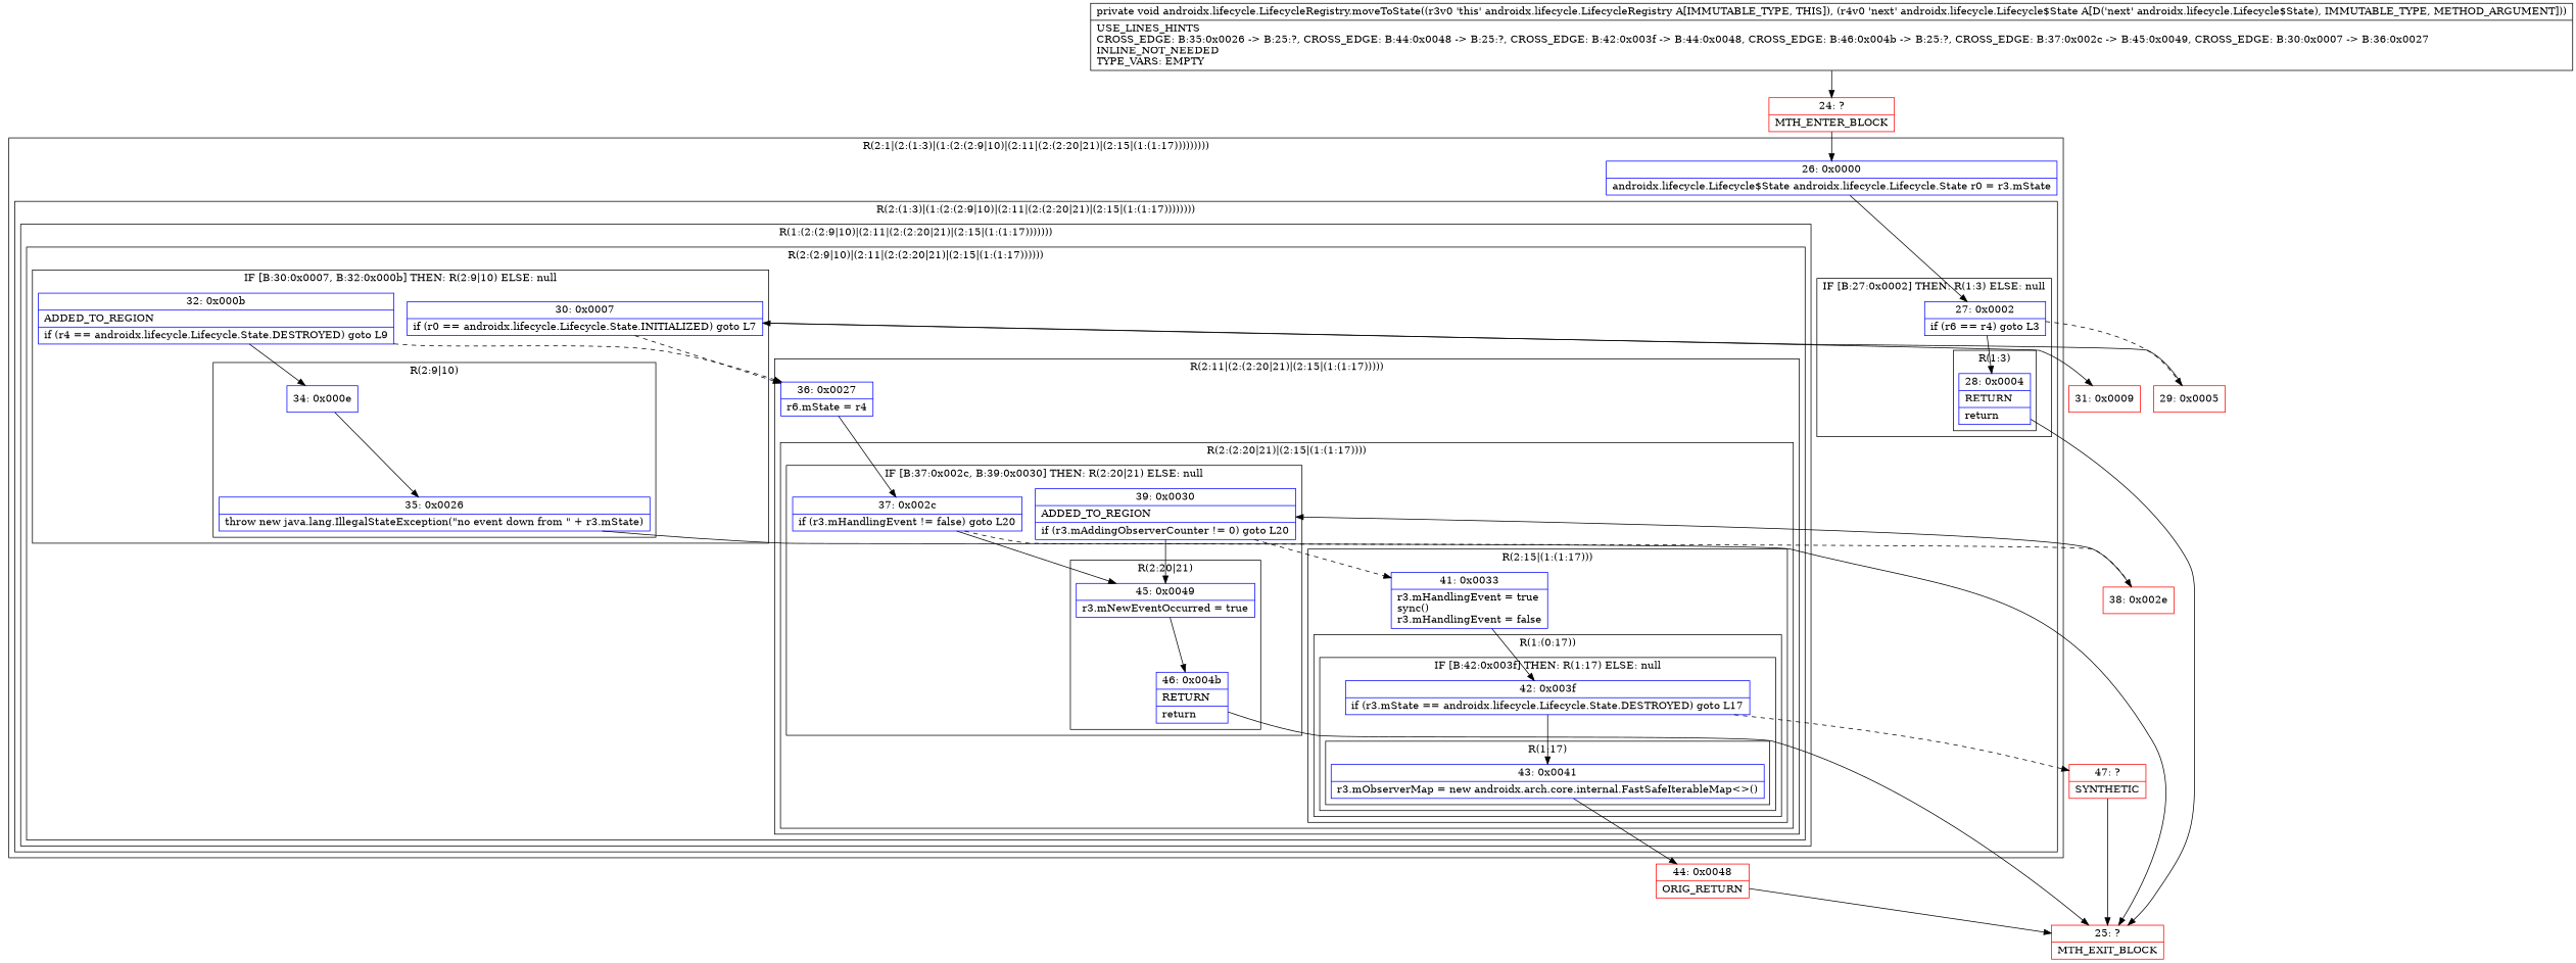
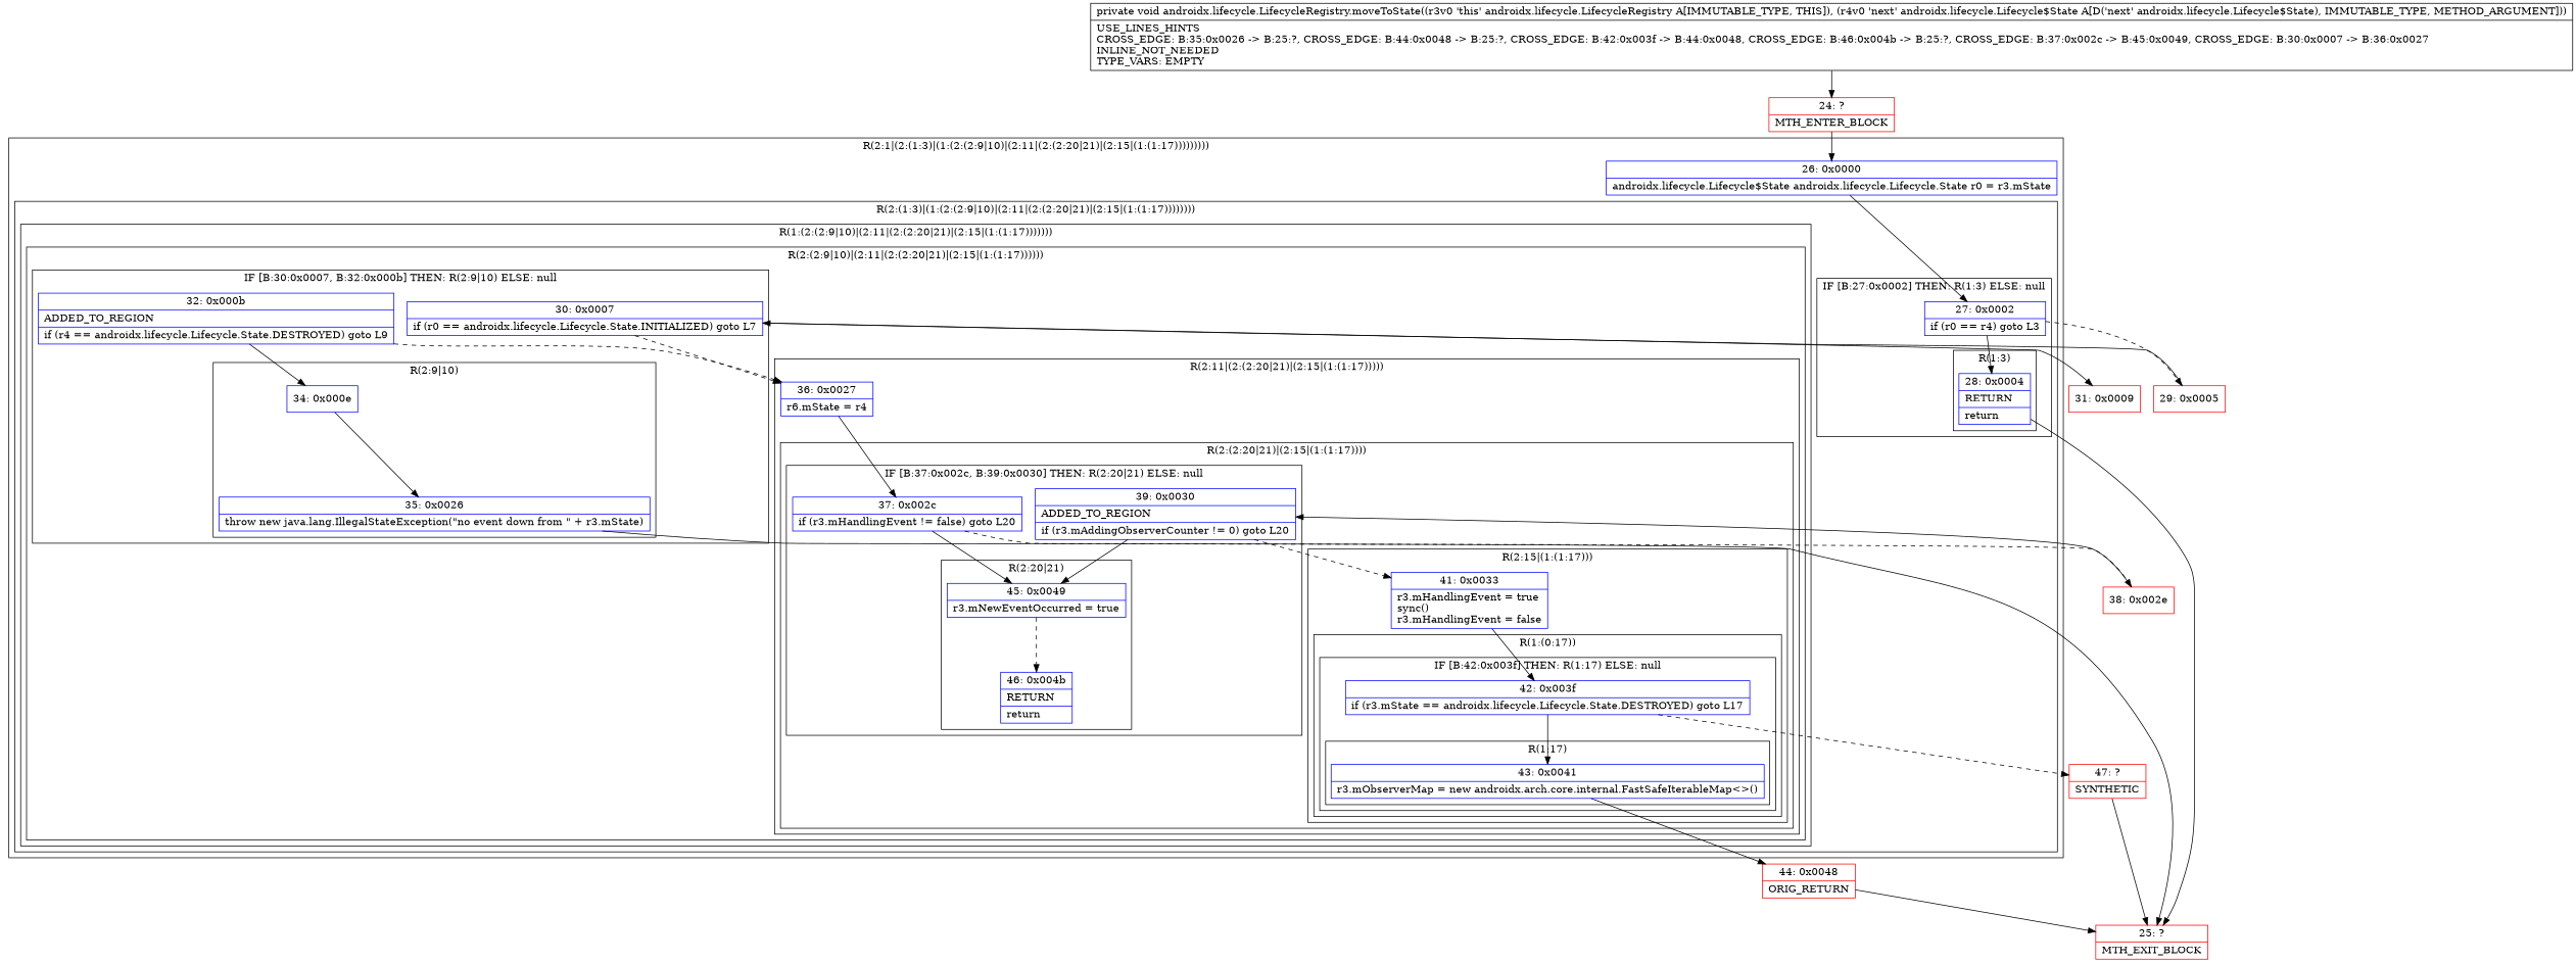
  digraph {
    node [color=blue shape=record]
    n1 [label="{28\:\ 0x0004|RETURN\l|return\l}"]
-   n2 [label="{27\:\ 0x0002|if (r6 == r4) goto L3\l}"]
+   n2 [label="{27\:\ 0x0002|if (r0 == r4) goto L3\l}"]
    n3 [label="{34\:\ 0x000e}"]
    n4 [label="{35\:\ 0x0026|throw new java.lang.IllegalStateException(\"no event down from \" + r3.mState)\l}"]
    n5 [label="{30\:\ 0x0007|if (r0 == androidx.lifecycle.Lifecycle.State.INITIALIZED) goto L7\l}"]
    n6 [label="{32\:\ 0x000b|ADDED_TO_REGION\l|if (r4 == androidx.lifecycle.Lifecycle.State.DESTROYED) goto L9\l}"]
    n7 [label="{45\:\ 0x0049|r3.mNewEventOccurred = true\l}"]
    n8 [label="{46\:\ 0x004b|RETURN\l|return\l}"]
    n9 [label="{37\:\ 0x002c|if (r3.mHandlingEvent != false) goto L20\l}"]
    n10 [label="{39\:\ 0x0030|ADDED_TO_REGION\l|if (r3.mAddingObserverCounter != 0) goto L20\l}"]
    n11 [label="{43\:\ 0x0041|r3.mObserverMap = new androidx.arch.core.internal.FastSafeIterableMap\<\>()\l}"]
    n12 [label="{42\:\ 0x003f|if (r3.mState == androidx.lifecycle.Lifecycle.State.DESTROYED) goto L17\l}"]
    n13 [label="{41\:\ 0x0033|r3.mHandlingEvent = true\lsync()\lr3.mHandlingEvent = false\l}"]
    n14 [label="{36\:\ 0x0027|r6.mState = r4\l}"]
    n15 [label="{26\:\ 0x0000|androidx.lifecycle.Lifecycle$State androidx.lifecycle.Lifecycle.State r0 = r3.mState\l}"]
    n16 [color=red label="{25\:\ ?|MTH_EXIT_BLOCK\l}"]
    n17 [color=red label="{29\:\ 0x0005}"]
    n18 [color=red label="{31\:\ 0x0009}"]
    n19 [color=red label="{38\:\ 0x002e}"]
    n20 [color=red label="{44\:\ 0x0048|ORIG_RETURN\l}"]
    n21 [color=red label="{47\:\ ?|SYNTHETIC\l}"]
    n22 [color=red label="{24\:\ ?|MTH_ENTER_BLOCK\l}"]
    n23 [label="{private void androidx.lifecycle.LifecycleRegistry.moveToState((r3v0 'this' androidx.lifecycle.LifecycleRegistry A[IMMUTABLE_TYPE, THIS]), (r4v0 'next' androidx.lifecycle.Lifecycle$State A[D('next' androidx.lifecycle.Lifecycle$State), IMMUTABLE_TYPE, METHOD_ARGUMENT]))  | USE_LINES_HINTS\lCROSS_EDGE: B:35:0x0026 \-\> B:25:?, CROSS_EDGE: B:44:0x0048 \-\> B:25:?, CROSS_EDGE: B:42:0x003f \-\> B:44:0x0048, CROSS_EDGE: B:46:0x004b \-\> B:25:?, CROSS_EDGE: B:37:0x002c \-\> B:45:0x0049, CROSS_EDGE: B:30:0x0007 \-\> B:36:0x0027\lINLINE_NOT_NEEDED\lTYPE_VARS: EMPTY\l}" color=""]
    subgraph cluster_1 {
      label="R(2:1|(2:(1:3)|(1:(2:(2:9|10)|(2:11|(2:(2:20|21)|(2:15|(1:(1:17)))))))))"
      n15
      subgraph cluster_2 {
        label="R(2:(1:3)|(1:(2:(2:9|10)|(2:11|(2:(2:20|21)|(2:15|(1:(1:17))))))))"
        subgraph cluster_3 {
          label="IF [B:27:0x0002] THEN: R(1:3) ELSE: null"
          n2
          subgraph cluster_4 {
            label="R(1:3)"
            n1
          }
        }
        subgraph cluster_5 {
          label="R(1:(2:(2:9|10)|(2:11|(2:(2:20|21)|(2:15|(1:(1:17)))))))"
          subgraph cluster_6 {
            label="R(2:(2:9|10)|(2:11|(2:(2:20|21)|(2:15|(1:(1:17))))))"
            subgraph cluster_7 {
              label="IF [B:30:0x0007, B:32:0x000b] THEN: R(2:9|10) ELSE: null"
              n5
              n6
              subgraph cluster_8 {
                label="R(2:9|10)"
                n3
                n4
              }
            }
            subgraph cluster_9 {
              label="R(2:11|(2:(2:20|21)|(2:15|(1:(1:17)))))"
              n14
              subgraph cluster_10 {
                label="R(2:(2:20|21)|(2:15|(1:(1:17))))"
                subgraph cluster_11 {
                  label="IF [B:37:0x002c, B:39:0x0030] THEN: R(2:20|21) ELSE: null"
                  n9
                  n10
                  subgraph cluster_12 {
                    label="R(2:20|21)"
                    n7
                    n8
                  }
                }
                subgraph cluster_13 {
                  label="R(2:15|(1:(1:17)))"
                  n13
                  subgraph cluster_14 {
                    label="R(1:(0:17))"
                    subgraph cluster_15 {
                      label="IF [B:42:0x003f] THEN: R(1:17) ELSE: null"
                      n12
                      subgraph cluster_16 {
                        label="R(1:17)"
                        n11
                      }
                    }
                  }
                }
              }
            }
          }
        }
      }
    }
    n1 -> n16
    n2 -> n1
    n2 -> n17 [style=dashed]
    n3 -> n4
    n4 -> n16
    n5 -> n14 [style=dashed]
    n5 -> n18
    n6 -> n3
    n6 -> n14 [style=dashed]
-   n7 -> n8
-   n8 -> n16
+   n7 -> n8 [style=dashed]
    n9 -> n7
    n9 -> n19 [style=dashed]
    n10 -> n7
    n10 -> n13 [style=dashed]
    n11 -> n20
    n12 -> n11
    n12 -> n21 [style=dashed]
    n13 -> n12
    n14 -> n9
    n15 -> n2
    n17 -> n5
    n19 -> n10
    n20 -> n16
    n21 -> n16
    n22 -> n15
    n23 -> n22
  }
